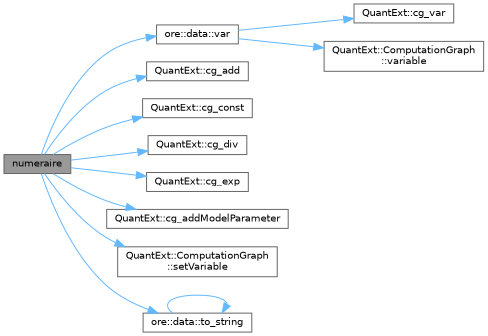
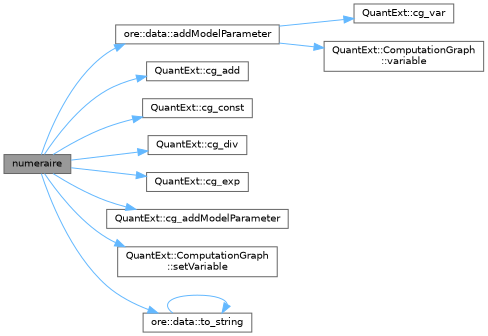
  digraph {
    rankdir=LR
    node [color=grey40 fillcolor=white fontname=Helvetica fontsize=10 shape=box style=filled]
    edge [color=steelblue1 fontname=Helvetica fontsize=10 labelfontname=Helvetica labelfontsize=10 style=solid]
    n1 [color=gray40 fillcolor=grey60 fontcolor=black height=0.2 label=numeraire width=0.4]
-   n2 [height=0.2 label="ore::data::var" width=0.4]
+   n2 [height=0.2 label="ore::data::addModelParameter" width=0.4]
    n3 [height=0.2 label="QuantExt::cg_add" width=0.4]
    n4 [height=0.2 label="QuantExt::cg_const" width=0.4]
    n5 [height=0.2 label="QuantExt::cg_div" width=0.4]
    n6 [height=0.2 label="QuantExt::cg_exp" width=0.4]
    n7 [height=0.2 label="QuantExt::cg_addModelParameter" width=0.4]
    n8 [height=0.2 label="QuantExt::ComputationGraph\l::setVariable" width=0.4]
    n9 [height=0.2 label="ore::data::to_string" width=0.4]
    n10 [height=0.2 label="QuantExt::cg_var" width=0.4]
    n11 [height=0.2 label="QuantExt::ComputationGraph\l::variable" width=0.4]
    n1 -> n2
    n1 -> n3
    n1 -> n4
    n1 -> n5
    n1 -> n6
    n1 -> n7
    n1 -> n8
    n1 -> n9
    n2 -> n10
    n2 -> n11
    n9 -> n9
  }
